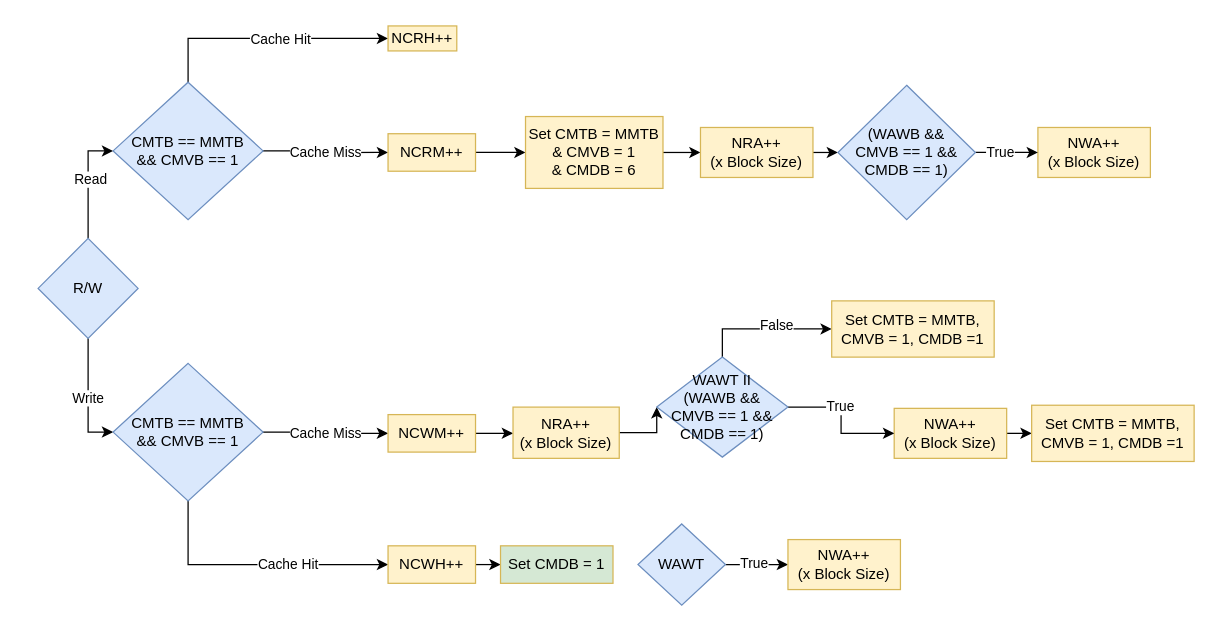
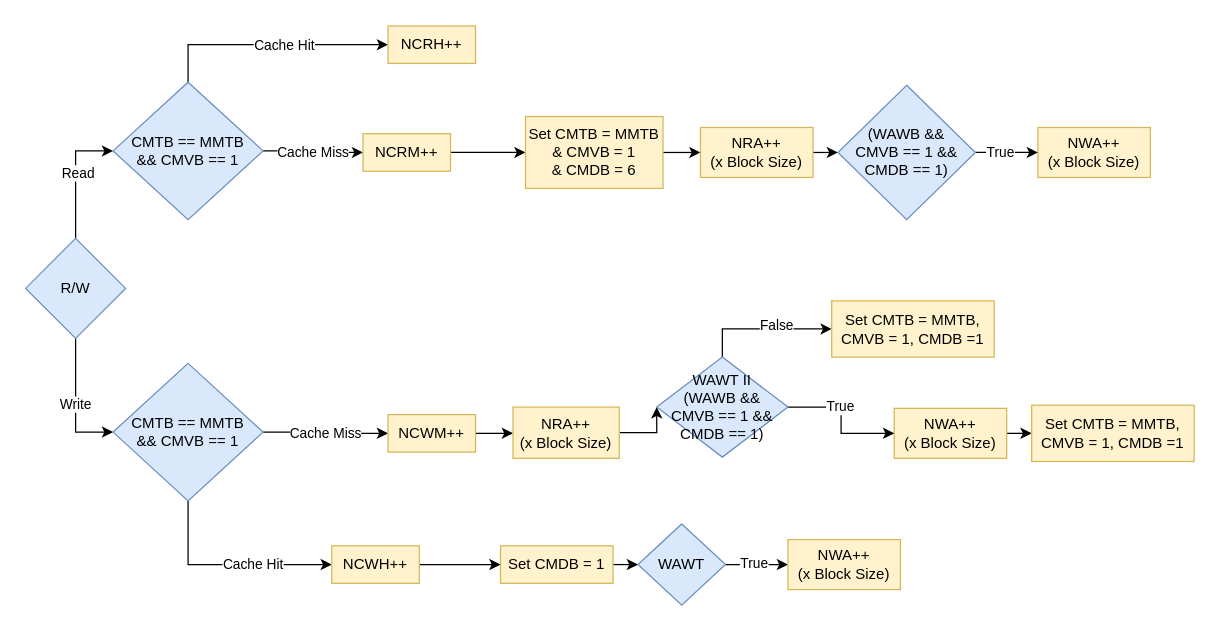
  <mxCell id="0" />
  <mxCell id="1" parent="0" />
  <mxCell id="2" style="edgeStyle=orthogonalEdgeStyle;rounded=0;orthogonalLoop=1;jettySize=auto;html=1;exitX=0.5;exitY=0;exitDx=0;exitDy=0;entryX=0;entryY=0.5;entryDx=0;entryDy=0;" edge="1" parent="1" source="5" target="9"><mxGeometry relative="1" as="geometry" /></mxCell>
  <mxCell id="3" value="Read" style="edgeLabel;html=1;align=center;verticalAlign=middle;resizable=0;points=[];" vertex="1" connectable="0" parent="2"><mxGeometry x="0.06" y="-1" relative="1" as="geometry"><mxPoint as="offset" /></mxGeometry></mxCell>
  <mxCell id="4" value="Write" style="edgeStyle=orthogonalEdgeStyle;rounded=0;orthogonalLoop=1;jettySize=auto;html=1;exitX=0.5;exitY=1;exitDx=0;exitDy=0;entryX=0;entryY=0.5;entryDx=0;entryDy=0;" edge="1" parent="1" source="5" target="12"><mxGeometry relative="1" as="geometry"><mxPoint x="90" y="400" as="targetPoint" /></mxGeometry></mxCell>
- <mxCell id="5" value="R/W" style="rhombus;whiteSpace=wrap;html=1;fillColor=#dae8fc;strokeColor=#6c8ebf;" vertex="1" parent="1"><mxGeometry x="30" y="190" width="80" height="80" as="geometry" /></mxCell>
+ <mxCell id="5" value="R/W" style="rhombus;whiteSpace=wrap;html=1;fillColor=#dae8fc;strokeColor=#6c8ebf;" vertex="1" parent="1"><mxGeometry x="20" y="190" width="80" height="80" as="geometry" /></mxCell>
  <mxCell id="6" style="edgeStyle=orthogonalEdgeStyle;rounded=0;orthogonalLoop=1;jettySize=auto;html=1;exitX=0.5;exitY=0;exitDx=0;exitDy=0;entryX=0;entryY=0.5;entryDx=0;entryDy=0;" edge="1" parent="1" source="9" target="13"><mxGeometry relative="1" as="geometry" /></mxCell>
  <mxCell id="7" value="Cache Hit" style="edgeLabel;html=1;align=center;verticalAlign=middle;resizable=0;points=[];" vertex="1" connectable="0" parent="6"><mxGeometry x="-0.076" y="-1" relative="1" as="geometry"><mxPoint x="18" y="-1" as="offset" /></mxGeometry></mxCell>
  <mxCell id="8" value="Cache Miss" style="edgeStyle=orthogonalEdgeStyle;rounded=0;orthogonalLoop=1;jettySize=auto;html=1;exitX=1;exitY=0.5;exitDx=0;exitDy=0;entryX=0;entryY=0.5;entryDx=0;entryDy=0;" edge="1" parent="1" source="9" target="17"><mxGeometry relative="1" as="geometry" /></mxCell>
  <mxCell id="9" value="CMTB == MMTB&lt;br&gt;&amp;amp;&amp;amp; CMVB == 1" style="rhombus;whiteSpace=wrap;html=1;fillColor=#dae8fc;strokeColor=#6c8ebf;" vertex="1" parent="1"><mxGeometry x="90" y="65" width="120" height="110" as="geometry" /></mxCell>
  <mxCell id="10" value="Cache Hit" style="edgeStyle=orthogonalEdgeStyle;rounded=0;orthogonalLoop=1;jettySize=auto;html=1;exitX=0.5;exitY=1;exitDx=0;exitDy=0;entryX=0;entryY=0.5;entryDx=0;entryDy=0;" edge="1" parent="1" source="12" target="15"><mxGeometry x="0.238" relative="1" as="geometry"><mxPoint x="200" y="416" as="targetPoint" /><mxPoint as="offset" /></mxGeometry></mxCell>
  <mxCell id="11" value="Cache Miss" style="edgeStyle=orthogonalEdgeStyle;rounded=0;orthogonalLoop=1;jettySize=auto;html=1;exitX=1;exitY=0.5;exitDx=0;exitDy=0;entryX=0;entryY=0.5;entryDx=0;entryDy=0;" edge="1" parent="1" source="12" target="19"><mxGeometry relative="1" as="geometry" /></mxCell>
  <mxCell id="12" value="CMTB == MMTB&lt;br style=&quot;border-color: var(--border-color);&quot;&gt;&amp;amp;&amp;amp; CMVB == 1" style="rhombus;whiteSpace=wrap;html=1;fillColor=#dae8fc;strokeColor=#6c8ebf;" vertex="1" parent="1"><mxGeometry x="90" y="290" width="120" height="110" as="geometry" /></mxCell>
- <mxCell id="13" value="NCRH++" style="rounded=0;whiteSpace=wrap;html=1;fillColor=#fff2cc;strokeColor=#d6b656;" vertex="1" parent="1"><mxGeometry x="310" y="20" width="55" height="20" as="geometry" /></mxCell>
+ <mxCell id="13" value="NCRH++" style="rounded=0;whiteSpace=wrap;html=1;fillColor=#fff2cc;strokeColor=#d6b656;" vertex="1" parent="1"><mxGeometry x="310" y="20" width="70" height="30" as="geometry" /></mxCell>
  <mxCell id="14" style="edgeStyle=orthogonalEdgeStyle;rounded=0;orthogonalLoop=1;jettySize=auto;html=1;exitX=1;exitY=0.5;exitDx=0;exitDy=0;entryX=0;entryY=0.5;entryDx=0;entryDy=0;" edge="1" parent="1" source="15" target="38"><mxGeometry relative="1" as="geometry" /></mxCell>
- <mxCell id="15" value="NCWH++" style="rounded=0;whiteSpace=wrap;html=1;fillColor=#fff2cc;strokeColor=#d6b656;" vertex="1" parent="1"><mxGeometry x="310" y="436" width="70" height="30" as="geometry" /></mxCell>
+ <mxCell id="15" value="NCWH++" style="rounded=0;whiteSpace=wrap;html=1;fillColor=#fff2cc;strokeColor=#d6b656;" vertex="1" parent="1"><mxGeometry x="265" y="436" width="70" height="30" as="geometry" /></mxCell>
  <mxCell id="16" style="edgeStyle=orthogonalEdgeStyle;rounded=0;orthogonalLoop=1;jettySize=auto;html=1;exitX=1;exitY=0.5;exitDx=0;exitDy=0;entryX=0;entryY=0.5;entryDx=0;entryDy=0;" edge="1" parent="1" source="17" target="21"><mxGeometry relative="1" as="geometry" /></mxCell>
- <mxCell id="17" value="NCRM++" style="rounded=0;whiteSpace=wrap;html=1;fillColor=#fff2cc;strokeColor=#d6b656;" vertex="1" parent="1"><mxGeometry x="310" y="106.25" width="70" height="30" as="geometry" /></mxCell>
+ <mxCell id="17" value="NCRM++" style="rounded=0;whiteSpace=wrap;html=1;fillColor=#fff2cc;strokeColor=#d6b656;" vertex="1" parent="1"><mxGeometry x="290" y="106.25" width="70" height="30" as="geometry" /></mxCell>
  <mxCell id="18" style="edgeStyle=orthogonalEdgeStyle;rounded=0;orthogonalLoop=1;jettySize=auto;html=1;exitX=1;exitY=0.5;exitDx=0;exitDy=0;entryX=0;entryY=0.5;entryDx=0;entryDy=0;" edge="1" parent="1" source="19" target="25"><mxGeometry relative="1" as="geometry" /></mxCell>
  <mxCell id="19" value="NCWM++" style="rounded=0;whiteSpace=wrap;html=1;fillColor=#fff2cc;strokeColor=#d6b656;" vertex="1" parent="1"><mxGeometry x="310" y="331" width="70" height="30" as="geometry" /></mxCell>
  <mxCell id="20" style="edgeStyle=orthogonalEdgeStyle;rounded=0;orthogonalLoop=1;jettySize=auto;html=1;exitX=1;exitY=0.5;exitDx=0;exitDy=0;entryX=0;entryY=0.5;entryDx=0;entryDy=0;" edge="1" parent="1" source="21" target="23"><mxGeometry relative="1" as="geometry" /></mxCell>
  <mxCell id="21" value="Set CMTB = MMTB &amp;amp; CMVB = 1&lt;br&gt;&amp;amp; CMDB = 6" style="rounded=0;whiteSpace=wrap;html=1;fillColor=#fff2cc;strokeColor=#d6b656;" vertex="1" parent="1"><mxGeometry x="420" y="92.5" width="110" height="57.5" as="geometry" /></mxCell>
  <mxCell id="22" style="edgeStyle=orthogonalEdgeStyle;rounded=0;orthogonalLoop=1;jettySize=auto;html=1;exitX=1;exitY=0.5;exitDx=0;exitDy=0;entryX=0;entryY=0.5;entryDx=0;entryDy=0;" edge="1" parent="1" source="23" target="36"><mxGeometry relative="1" as="geometry" /></mxCell>
  <mxCell id="23" value="NRA++&lt;br&gt;(x Block Size)" style="rounded=0;whiteSpace=wrap;html=1;fillColor=#fff2cc;strokeColor=#d6b656;" vertex="1" parent="1"><mxGeometry x="560" y="101.25" width="90" height="40" as="geometry" /></mxCell>
  <mxCell id="24" style="edgeStyle=orthogonalEdgeStyle;rounded=0;orthogonalLoop=1;jettySize=auto;html=1;exitX=1;exitY=0.5;exitDx=0;exitDy=0;entryX=0;entryY=0.5;entryDx=0;entryDy=0;" edge="1" parent="1" source="25" target="30"><mxGeometry relative="1" as="geometry" /></mxCell>
  <mxCell id="25" value="NRA++&lt;br&gt;(x Block Size)" style="rounded=0;whiteSpace=wrap;html=1;fillColor=#fff2cc;strokeColor=#d6b656;" vertex="1" parent="1"><mxGeometry x="410" y="325" width="85" height="41" as="geometry" /></mxCell>
  <mxCell id="26" style="edgeStyle=orthogonalEdgeStyle;rounded=0;orthogonalLoop=1;jettySize=auto;html=1;exitX=1;exitY=0.5;exitDx=0;exitDy=0;entryX=0;entryY=0.5;entryDx=0;entryDy=0;" edge="1" parent="1" source="27" target="41"><mxGeometry relative="1" as="geometry" /></mxCell>
  <mxCell id="27" value="NWA++&lt;br&gt;(x Block Size)" style="rounded=0;whiteSpace=wrap;html=1;fillColor=#fff2cc;strokeColor=#d6b656;" vertex="1" parent="1"><mxGeometry x="715" y="326" width="90" height="40" as="geometry" /></mxCell>
  <mxCell id="28" value="True" style="edgeStyle=orthogonalEdgeStyle;rounded=0;orthogonalLoop=1;jettySize=auto;html=1;exitX=1;exitY=0.5;exitDx=0;exitDy=0;entryX=0;entryY=0.5;entryDx=0;entryDy=0;" edge="1" parent="1" source="30" target="27"><mxGeometry x="-0.2" relative="1" as="geometry"><mxPoint as="offset" /></mxGeometry></mxCell>
  <mxCell id="29" value="False" style="edgeStyle=orthogonalEdgeStyle;rounded=0;orthogonalLoop=1;jettySize=auto;html=1;exitX=0.5;exitY=0;exitDx=0;exitDy=0;entryX=0;entryY=0.5;entryDx=0;entryDy=0;" edge="1" parent="1" source="30" target="40"><mxGeometry x="0.204" y="3" relative="1" as="geometry"><mxPoint x="715" y="251" as="targetPoint" /><mxPoint as="offset" /></mxGeometry></mxCell>
  <mxCell id="30" value="WAWT II&lt;br&gt;(WAWB &amp;amp;&amp;amp;&lt;br style=&quot;border-color: var(--border-color);&quot;&gt;CMVB == 1 &amp;amp;&amp;amp;&lt;br style=&quot;border-color: var(--border-color);&quot;&gt;CMDB&amp;nbsp;== 1)" style="rhombus;whiteSpace=wrap;html=1;fillColor=#dae8fc;strokeColor=#6c8ebf;" vertex="1" parent="1"><mxGeometry x="525" y="285" width="105" height="80" as="geometry" /></mxCell>
  <mxCell id="31" value="True" style="edgeStyle=orthogonalEdgeStyle;rounded=0;orthogonalLoop=1;jettySize=auto;html=1;exitX=1;exitY=0.5;exitDx=0;exitDy=0;entryX=0;entryY=0.5;entryDx=0;entryDy=0;" edge="1" parent="1" source="32" target="33"><mxGeometry x="-0.091" y="1" relative="1" as="geometry"><mxPoint as="offset" /></mxGeometry></mxCell>
  <mxCell id="32" value="WAWT" style="rhombus;whiteSpace=wrap;html=1;fillColor=#dae8fc;strokeColor=#6c8ebf;" vertex="1" parent="1"><mxGeometry x="510" y="418.5" width="70" height="65" as="geometry" /></mxCell>
  <mxCell id="33" value="NWA++&lt;br&gt;(x Block Size)" style="rounded=0;whiteSpace=wrap;html=1;fillColor=#fff2cc;strokeColor=#d6b656;" vertex="1" parent="1"><mxGeometry x="630" y="431" width="90" height="40" as="geometry" /></mxCell>
  <mxCell id="34" value="NWA++&lt;br&gt;(x Block Size)" style="rounded=0;whiteSpace=wrap;html=1;fillColor=#fff2cc;strokeColor=#d6b656;" vertex="1" parent="1"><mxGeometry x="830" y="101.25" width="90" height="40" as="geometry" /></mxCell>
  <mxCell id="35" value="True" style="edgeStyle=orthogonalEdgeStyle;rounded=0;orthogonalLoop=1;jettySize=auto;html=1;exitX=1;exitY=0.5;exitDx=0;exitDy=0;entryX=0;entryY=0.5;entryDx=0;entryDy=0;" edge="1" parent="1" source="36" target="34"><mxGeometry x="-0.2" relative="1" as="geometry"><mxPoint as="offset" /></mxGeometry></mxCell>
  <mxCell id="36" value="(WAWB &amp;amp;&amp;amp;&lt;br&gt;CMVB == 1 &amp;amp;&amp;amp;&lt;br&gt;CMDB&amp;nbsp;== 1)" style="rhombus;whiteSpace=wrap;html=1;fillColor=#dae8fc;strokeColor=#6c8ebf;" vertex="1" parent="1"><mxGeometry x="670" y="67.5" width="110" height="107.5" as="geometry" /></mxCell>
- <mxCell id="38" value="Set CMDB = 1" style="rounded=0;whiteSpace=wrap;html=1;fillColor=#d5e8d4;strokeColor=#d6b656;" vertex="1" parent="1"><mxGeometry x="400" y="436" width="90" height="30" as="geometry" /></mxCell>
+ <mxCell id="37" style="edgeStyle=orthogonalEdgeStyle;rounded=0;orthogonalLoop=1;jettySize=auto;html=1;exitX=1;exitY=0.5;exitDx=0;exitDy=0;entryX=0;entryY=0.5;entryDx=0;entryDy=0;" edge="1" parent="1" source="38" target="32"><mxGeometry relative="1" as="geometry" /></mxCell>
+ <mxCell id="38" value="Set CMDB = 1" style="rounded=0;whiteSpace=wrap;html=1;fillColor=#fff2cc;strokeColor=#d6b656;" vertex="1" parent="1"><mxGeometry x="400" y="436" width="90" height="30" as="geometry" /></mxCell>
  <mxCell id="39" style="edgeStyle=orthogonalEdgeStyle;rounded=0;orthogonalLoop=1;jettySize=auto;html=1;exitX=0.5;exitY=1;exitDx=0;exitDy=0;" edge="1" parent="1" source="15" target="15"><mxGeometry relative="1" as="geometry" /></mxCell>
  <mxCell id="40" value="Set CMTB = MMTB, CMVB = 1, CMDB =1" style="rounded=0;whiteSpace=wrap;html=1;fillColor=#fff2cc;strokeColor=#d6b656;" vertex="1" parent="1"><mxGeometry x="665" y="240" width="130" height="45" as="geometry" /></mxCell>
  <mxCell id="41" value="Set CMTB = MMTB, CMVB = 1, CMDB =1" style="rounded=0;whiteSpace=wrap;html=1;fillColor=#fff2cc;strokeColor=#d6b656;" vertex="1" parent="1"><mxGeometry x="825" y="323.5" width="130" height="45" as="geometry" /></mxCell>
